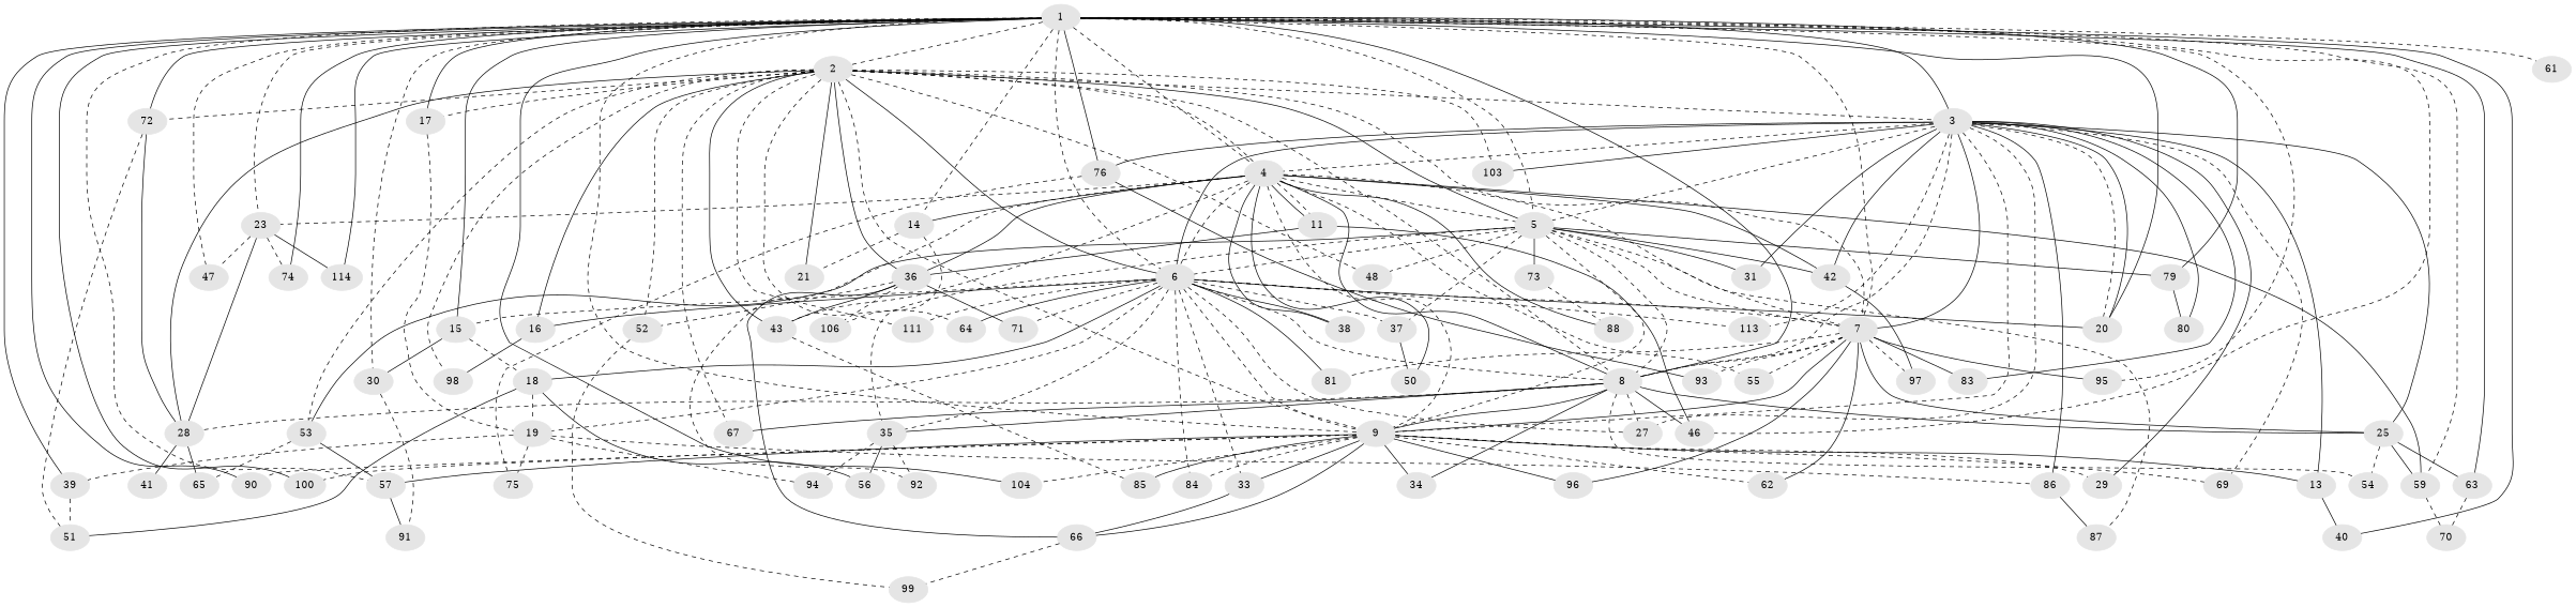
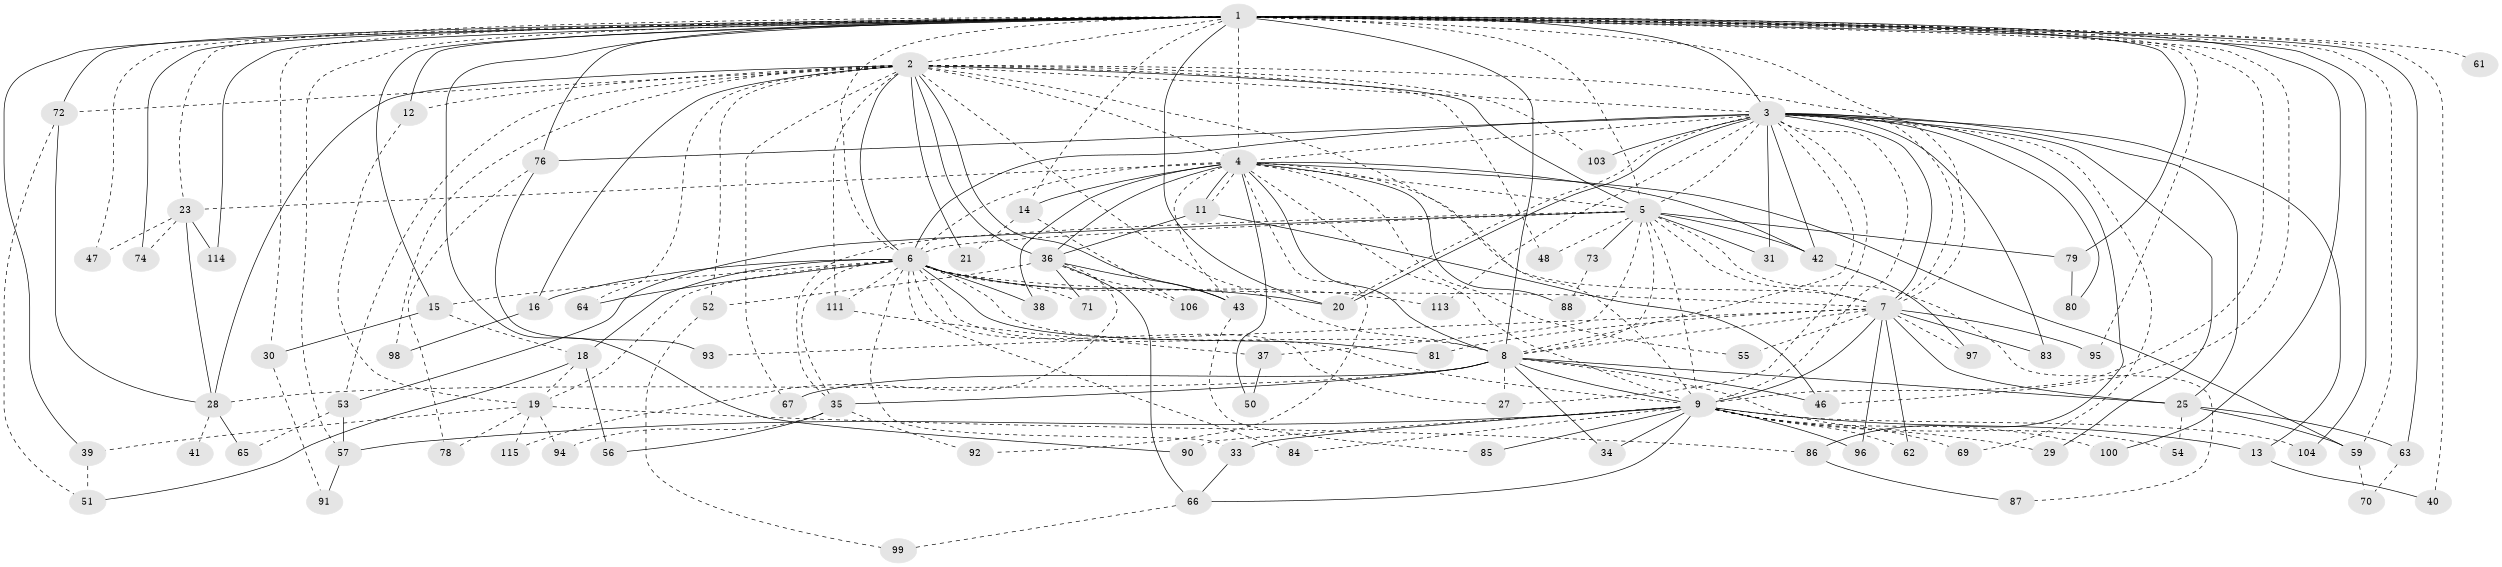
  graph {
    node [color=gray90 style=filled]
    edge [style=dashed]
    1 [super="+10"]
    2 [super="+105"]
    3 [super="+109"]
    4 [super="+60"]
    5 [super="+24"]
    6 [super="+44"]
    7 [super="+22"]
    8 [super="+78"]
    9 [super="+108"]
    n10 [label=72 super="+76"]
    14 [super="+72"]
    15
-   17
+   17 [label=12]
    20 [super="+110"]
    23
    n16 [label=76]
    30
    39
    40
    46
    47
    57 [super="+107"]
    59 [super="+89"]
    61
    63
    74
    79
    90
    95
    100
    104
    114
    16 [super="+45"]
    21
    28 [super="+32"]
    36 [super="+68"]
    43
    48
    52
    53
    64
    67
    98
    103
    111
    13
    25 [super="+102"]
    27
    29
    31
    42 [super="+101"]
    69
    80
    83
    86
    113
    11 [super="+77"]
    38
    50
    55
    88
    92
    87
    35 [super="+49"]
    37
    73
    18
    19 [super="+58"]
    33
    71
    81
    84
    62
    93
    96
    97
    34
    54
    66 [super="+112"]
    85
    51 [super="+82"]
    106
-   75
+   75 [label=78]
    91
    70
    41
    65
+   115
    99
    56
    94
    1 -- 2 [weight=2]
    1 -- 3 [style=solid weight=2]
    1 -- 4 [weight=2]
    1 -- 5 [weight=2]
    1 -- 6 [weight=2]
    1 -- 7 [weight=2]
    1 -- 8 [style=solid weight=2]
    1 -- 9 [weight=2]
    1 -- n10 [style=solid]
    1 -- 14 [weight=2]
    1 -- 15 [style=solid]
    1 -- 17 [style=solid]
    1 -- 20 [style=solid]
    1 -- 23
    1 -- n16 [style=solid]
    1 -- 30
    1 -- 39 [style=solid]
-   1 -- 40 [style=solid]
+   1 -- 40
    1 -- 46
    1 -- 47
    1 -- 57
    1 -- 59
    1 -- 61
    1 -- 63 [style=solid]
    1 -- 74 [style=solid]
    1 -- 79 [style=solid]
    1 -- 90 [style=solid]
    1 -- 95
    1 -- 100 [style=solid]
    1 -- 104 [style=solid]
    1 -- 114 [style=solid]
    2 -- 3
    2 -- 4
    2 -- 5 [style=solid]
    2 -- 6 [style=solid]
    2 -- 7
    2 -- 8
    2 -- 9
    2 -- n10
    2 -- 17
    2 -- 16 [style=solid]
    2 -- 21 [style=solid]
    2 -- 28 [style=solid]
    2 -- 36 [style=solid]
    2 -- 43 [style=solid]
    2 -- 48
    2 -- 52
    2 -- 53
    2 -- 64
    2 -- 67
    2 -- 98
    2 -- 103
    2 -- 111
    3 -- 4
    3 -- 5
    3 -- 6 [style=solid weight=2]
    3 -- 7 [style=solid]
    3 -- 8
    3 -- 9
    3 -- 20
    3 -- 20 [style=solid]
    3 -- n16 [style=solid]
    3 -- 103 [style=solid]
    3 -- 13 [style=solid]
    3 -- 25 [style=solid]
    3 -- 27
    3 -- 29 [style=solid]
    3 -- 31 [style=solid]
    3 -- 42 [style=solid]
    3 -- 69
    3 -- 80 [style=solid]
    3 -- 83 [style=solid]
    3 -- 86 [style=solid]
    3 -- 113
    4 -- 5
    4 -- 6
    4 -- 7
    4 -- 8 [style=solid]
    4 -- 9
    4 -- 14 [style=solid]
    4 -- 23
    4 -- 59 [style=solid]
    4 -- 36 [style=solid weight=2]
    4 -- 43
    4 -- 42 [style=solid]
    4 -- 11 [style=solid]
    4 -- 11
    4 -- 38 [style=solid]
    4 -- 50 [style=solid]
    4 -- 55
    4 -- 88 [style=solid]
    4 -- 92
    5 -- 6 [weight=2]
    5 -- 7
    5 -- 8
    5 -- 9
    5 -- 79 [style=solid]
    5 -- 48
    5 -- 53 [style=solid]
    5 -- 31 [style=solid]
    5 -- 42 [style=solid]
    5 -- 87
    5 -- 35
    5 -- 37
    5 -- 73 [style=solid weight=2]
    6 -- 7 [weight=2]
    6 -- 8
    6 -- 9
    6 -- 15
    6 -- 20 [style=solid]
    6 -- 16 [style=solid]
    6 -- 64 [style=solid]
    6 -- 111
    6 -- 27
    6 -- 113
    6 -- 38 [style=solid]
    6 -- 35
-   6 -- 37
+   111 -- 37
    6 -- 18 [style=solid]
    6 -- 19
    6 -- 33
    6 -- 71
    6 -- 81 [style=solid]
    6 -- 84
    7 -- 8
    7 -- 9 [style=solid]
    7 -- 95 [style=solid]
    7 -- 25 [style=solid]
    7 -- 83 [style=solid]
    7 -- 55
    7 -- 81
    7 -- 62 [style=solid]
    7 -- 93
    7 -- 96 [style=solid]
    7 -- 97
    8 -- 9 [style=solid weight=2]
    8 -- 46 [style=solid]
    8 -- 28
    8 -- 67 [style=solid]
    8 -- 25 [style=solid]
    8 -- 27
    8 -- 35 [style=solid]
    8 -- 34 [style=solid]
    8 -- 54
    9 -- 57 [style=solid]
    9 -- 90
    9 -- 100
    9 -- 104
    9 -- 13 [style=solid]
    9 -- 29
    9 -- 69
    9 -- 33 [style=solid]
    9 -- 84
    9 -- 62
    9 -- 96 [style=solid]
    9 -- 34 [style=solid]
    9 -- 66 [style=solid]
    9 -- 85 [style=solid]
    n10 -- 28 [style=solid]
    n10 -- 51
    14 -- 21
    14 -- 106
    15 -- 30 [style=solid]
    15 -- 18
    17 -- 19
    23 -- 47
    23 -- 74
    23 -- 114 [style=solid]
    23 -- 28 [style=solid]
    n16 -- 93 [style=solid]
    n16 -- 75
    30 -- 91
    39 -- 51
    57 -- 91 [style=solid]
    59 -- 70
    63 -- 70
    79 -- 80 [style=solid]
    16 -- 98 [style=solid]
-   28 -- 41 [style=solid]
+   28 -- 41
    28 -- 65 [style=solid]
    36 -- 43 [style=solid]
    36 -- 52
    36 -- 71 [style=solid]
    36 -- 66 [style=solid]
    36 -- 106
+   36 -- 115
    43 -- 85
    52 -- 99
    53 -- 57 [style=solid]
    53 -- 65
    13 -- 40 [style=solid]
    25 -- 59 [style=solid]
    25 -- 63 [style=solid]
    25 -- 54
    42 -- 97 [style=solid]
    86 -- 87 [style=solid]
    11 -- 46 [style=solid]
    11 -- 36 [style=solid]
    35 -- 92
    35 -- 56 [style=solid]
    35 -- 94
    37 -- 50 [style=solid]
    73 -- 88
    18 -- 19
    18 -- 51 [style=solid]
    18 -- 56 [style=solid]
    19 -- 39
    19 -- 86
    19 -- 75
+   19 -- 115
    19 -- 94
    33 -- 66 [style=solid]
    66 -- 99
  }
